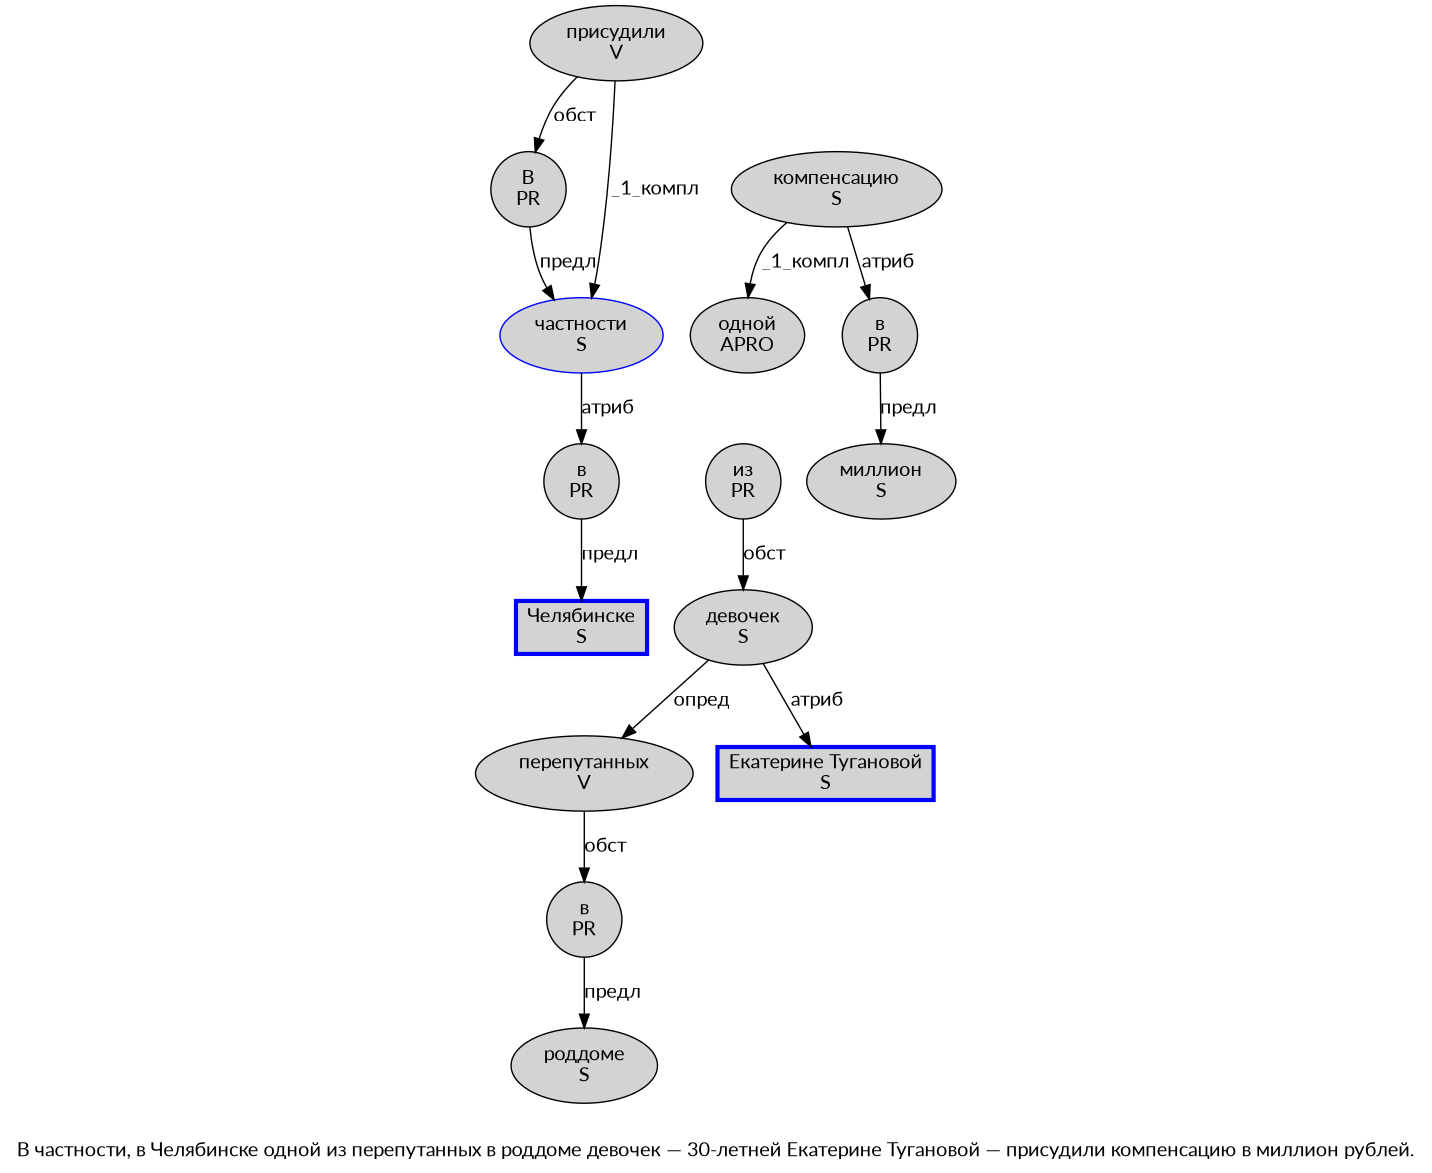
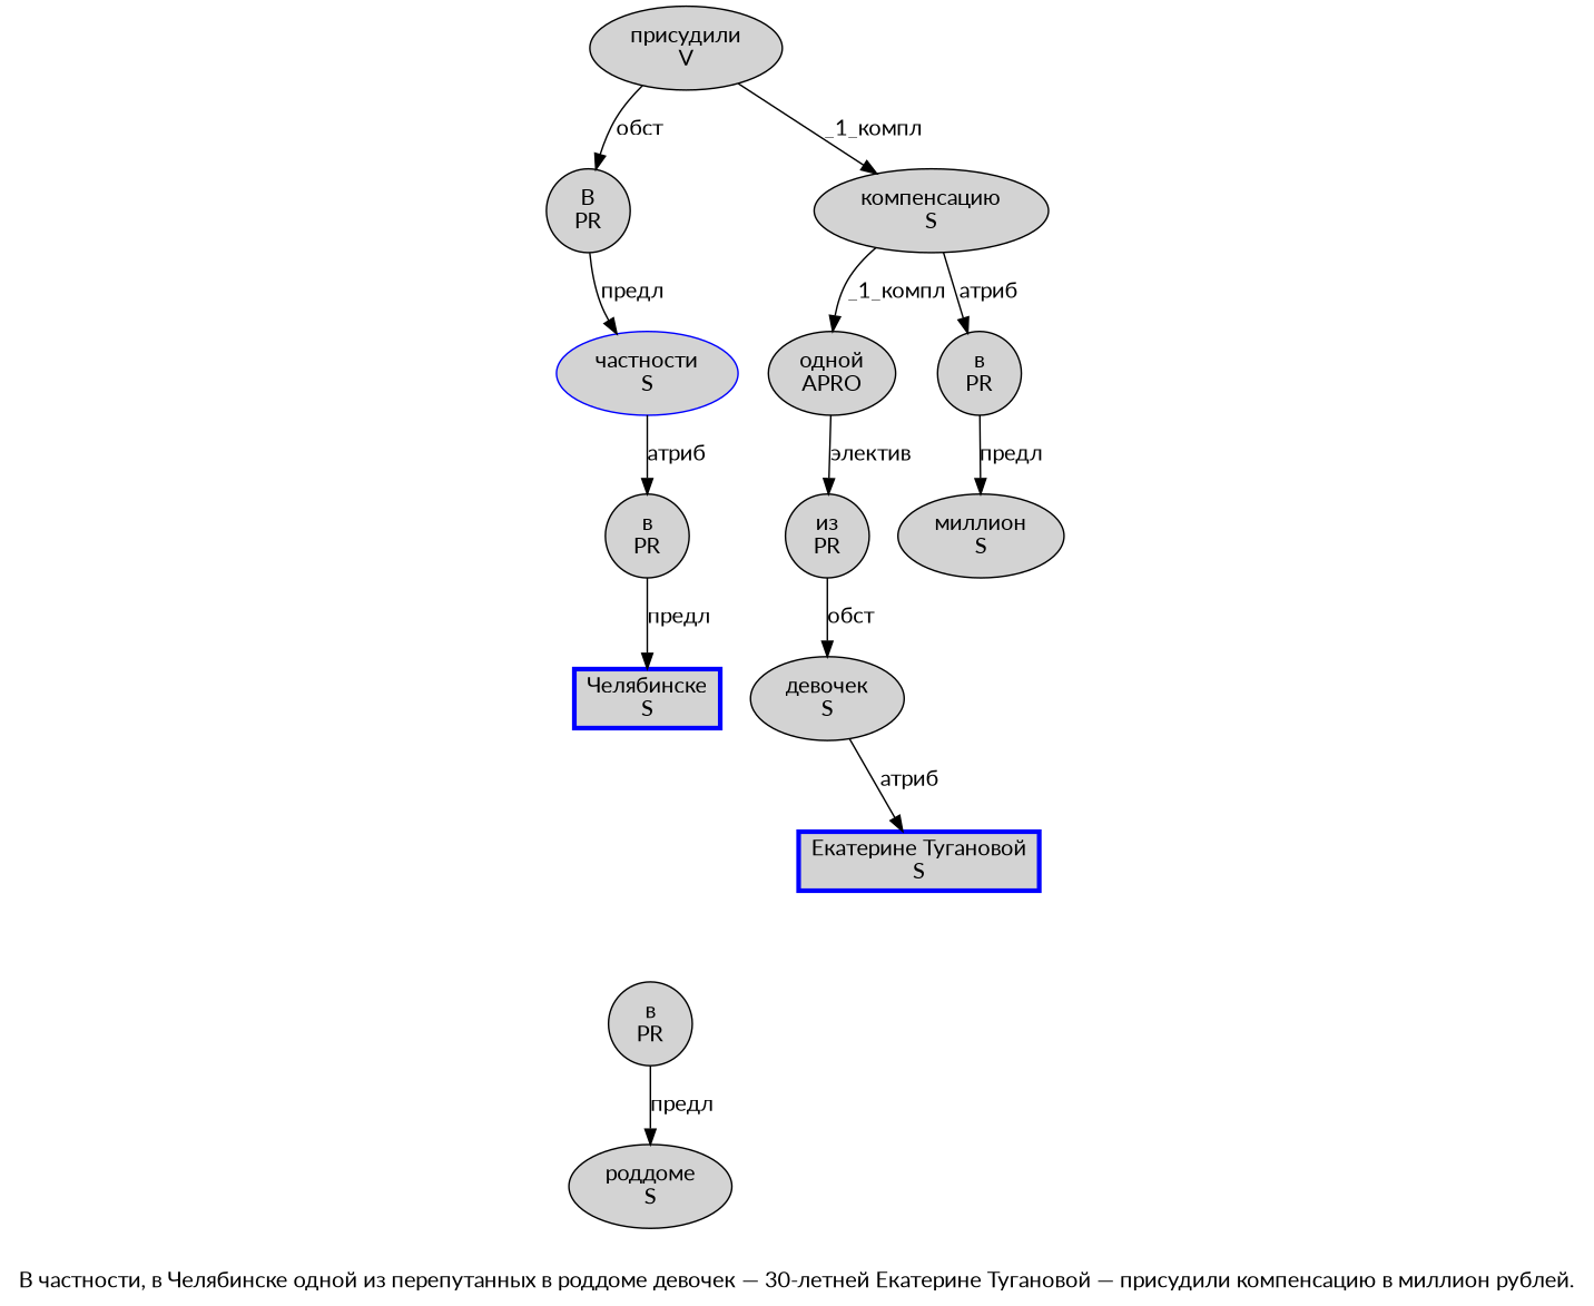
  digraph {
    fontname=Lato
    label="В частности, в Челябинске одной из перепутанных в роддоме девочек — 30-летней Екатерине Тугановой — присудили компенсацию в миллион рублей."
    node [fillcolor=lightgray fontname=Lato penwidth=1 shape=ellipse style=filled]
    edge [fontname=Lato]
    n1 [label="В\nPR"]
    n2 [color=blue label="частности\nS"]
    n3 [label="в\nPR"]
    n4 [color=blue label="Челябинске\nS" penwidth=3 shape=box]
    n5 [label="одной\nAPRO"]
    n6 [label="из\nPR"]
    n7 [label="девочек\nS"]
-   n8 [label="перепутанных\nV"]
    n9 [color=blue label="Екатерине Тугановой\nS" penwidth=3 shape=box]
    n10 [label="в\nPR"]
    n11 [label="роддоме\nS"]
    n12 [label="присудили\nV"]
    n13 [label="компенсацию\nS"]
    n14 [label="в\nPR"]
    n15 [label="миллион\nS"]
    n1 -> n2 [label="предл"]
    n2 -> n3 [label="атриб"]
    n3 -> n4 [label="предл"]
+   n5 -> n6 [label="электив"]
    n6 -> n7 [label="обст"]
-   n7 -> n8 [label="опред"]
    n7 -> n9 [label="атриб"]
-   n8 -> n10 [label="обст"]
    n10 -> n11 [label="предл"]
    n12 -> n1 [label="обст"]
-   n12 -> n2 [label="_1_компл"]
+   n12 -> n13 [label="_1_компл"]
    n13 -> n5 [label="_1_компл"]
    n13 -> n14 [label="атриб"]
    n14 -> n15 [label="предл"]
  }
